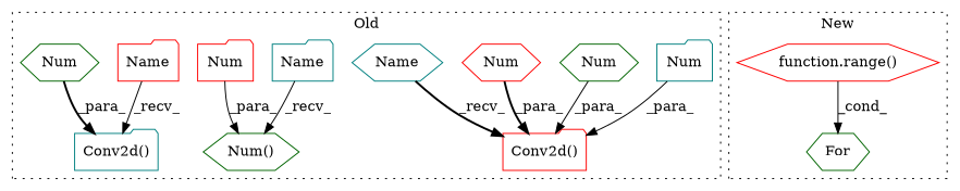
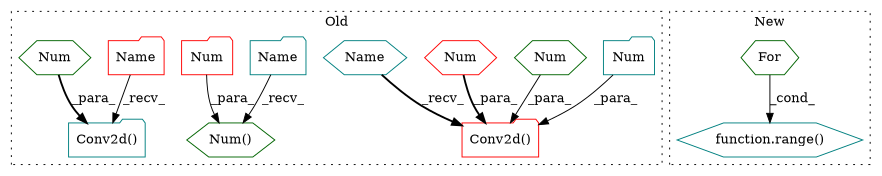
  digraph {
    node [a=76 color=red l=2 shape=hexagon]
    edge [style=solid]
    n1 [a=75 color=darkgreen l="13,1" label="Num()" s="4381,4397"]
    n2 [a=75 l="10,22" label="Conv2d()" s="4477,4498" shape=folder]
    n3 [color=teal l=3 label=Num s=4492 shape=folder]
    n4 [l=3 label=Num s=4394 shape=folder]
    n5 [color=darkgreen l=3 label=Num s=4487]
    n6 [a=75 color=teal l="10,22" label="Conv2d()" s="4300,4320" shape=folder]
    n7 [color=darkgreen label=Num s=4310]
    n8 [l=1 label=Num s=4497]
    n9 [a=87 color=teal label=Name s=4381 shape=folder]
    n10 [a=87 color=teal label=Name s=4477]
    n11 [a=87 label=Name s=4300 shape=folder]
-   n12 [a=75 l="6,1" label="function.range()" s="10164,10190"]
+   n12 [a=75 color=teal l="6,1" label="function.range()" s="10164,10190"]
    n13 [a=107 color=darkgreen l="4,14" label=For s="10155,10191"]
    subgraph cluster_1 {
      label=Old
      style=dotted
      n1
      n2
      n3
      n4
      n5
      n6
      n7
      n8
      n9
      n10
      n11
    }
    subgraph cluster_2 {
      label=New
      style=dotted
      n12
      n13
    }
    n3 -> n2 [label=_para_]
    n4 -> n1 [label=_para_]
    n5 -> n2 [label=_para_]
    n7 -> n6 [label=_para_ style=bold]
    n8 -> n2 [label=_para_ style=bold]
    n9 -> n1 [label=_recv_]
    n10 -> n2 [label=_recv_ style=bold]
    n11 -> n6 [label=_recv_]
-   n12 -> n13 [label=_cond_]
+   n13 -> n12 [label=_cond_]
  }
